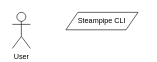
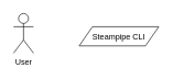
  <mxCell id="0" />
  <mxCell id="1" parent="0" />
  <mxCell id="2" value="User" style="shape=umlActor;verticalLabelPosition=bottom;verticalAlign=top;html=1;outlineConnect=0;" vertex="1" parent="1"><mxGeometry x="20" y="20" width="30" height="60" as="geometry" /></mxCell>
- <mxCell id="3" value="Steampipe CLI" style="shape=parallelogram;perimeter=parallelogramPerimeter;whiteSpace=wrap;html=1;fixedSize=1;" vertex="1" parent="1"><mxGeometry x="109" y="20" width="120" height="29" as="geometry" /></mxCell>
+ <mxCell id="3" value="Steampipe CLI" style="shape=parallelogram;perimeter=parallelogramPerimeter;whiteSpace=wrap;html=1;fixedSize=1;" vertex="1" parent="1"><mxGeometry x="119" y="40" width="120" height="29" as="geometry" /></mxCell>
